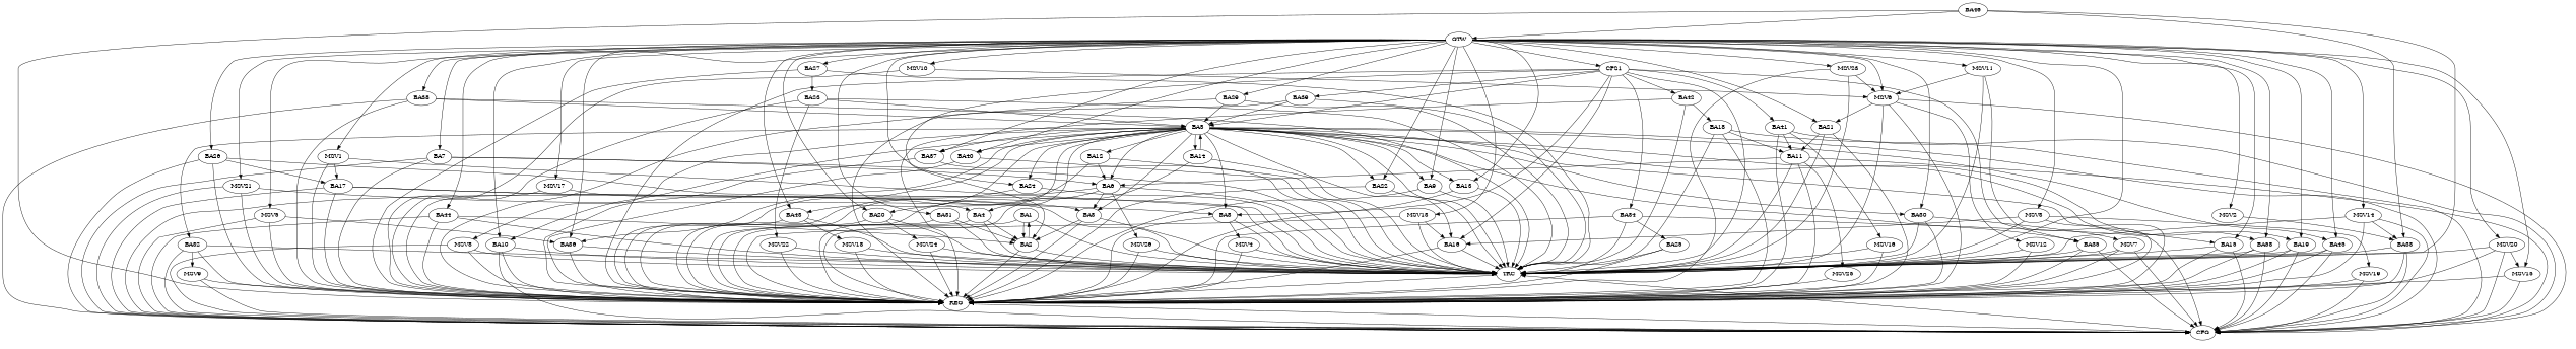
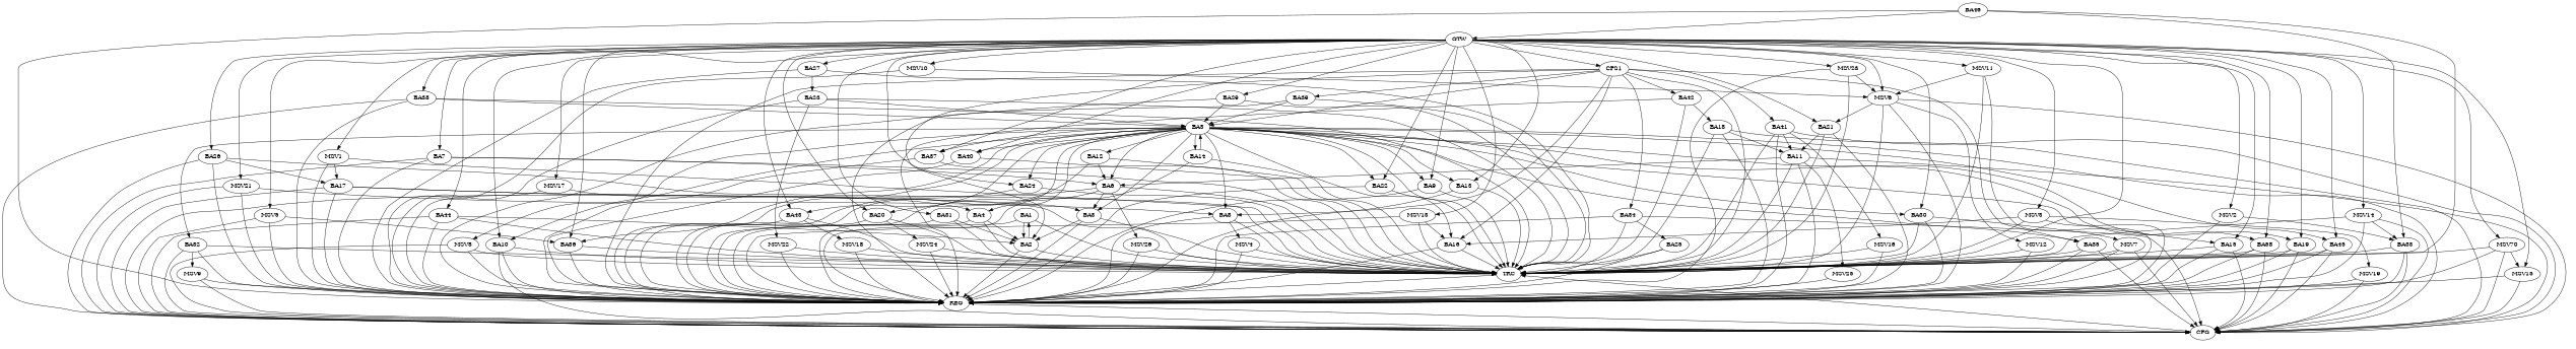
  strict digraph {
    n1 [label=BA1]
    n2 [label=BA2]
    n3 [label=REG]
    n4 [label=TRC]
    n5 [label=CFG]
    n6 [label=BA3]
    n7 [label=BA4]
    n8 [label=BA5]
    n9 [label=BA6]
    n10 [label=BA8]
    n11 [label=BA9]
    n12 [label=BA10]
    n13 [label=BA12]
    n14 [label=BA13]
    n15 [label=BA14]
    n16 [label=BA15]
    n17 [label=BA16]
    n18 [label=BA19]
    n19 [label=BA20]
    n20 [label=BA22]
    n21 [label=BA24]
    n22 [label=BA58]
    n23 [label=BA30]
    n24 [label=BA32]
    n25 [label=BA35]
    n26 [label=BA36]
    n27 [label=BA37]
    n28 [label=BA40]
    n29 [label=BA43]
    n30 [label=BA45]
    n31 [label=MSV8]
    n32 [label=MSV26]
    n33 [label=MSV4]
    n34 [label=MSV24]
    n35 [label=MSV7]
    n36 [label=MSV9]
    n37 [label=MSV18]
    n38 [label=BA7]
    n39 [label=BA11]
    n40 [label=MSV25]
    n41 [label=BA17]
    n42 [label=BA18]
    n43 [label=BA21]
    n44 [label=BA23]
    n45 [label=MSV22]
    n46 [label=BA25]
    n47 [label=BA26]
    n48 [label=BA27]
    n49 [label=BA29]
    n50 [label=BA31]
    n51 [label=BA33]
    n52 [label=BA34]
    n53 [label=BA38]
    n54 [label=BA39]
    n55 [label=BA41]
    n56 [label=MSV16]
    n57 [label=BA42]
    n58 [label=BA44]
    n59 [label=BA46]
    n60 [label=GTW]
    n61 [label=CPS1]
    n62 [label=MSV1]
    n63 [label=MSV2]
    n64 [label=MSV3]
    n65 [label=MSV5]
    n66 [label=MSV6]
    n67 [label=MSV10]
    n68 [label=MSV11]
    n69 [label=MSV13]
    n70 [label=MSV14]
    n71 [label=MSV15]
    n72 [label=MSV17]
-   n73 [label=MSV20]
+   n73 [label=MSV70]
    n74 [label=MSV21]
    n75 [label=MSV23]
    n76 [label=MSV19]
    n77 [label=MSV12]
    n1 -> n2
    n1 -> n3
    n1 -> n4
    n2 -> n1
    n2 -> n3
    n2 -> n4
    n3 -> n5
    n4 -> n3
    n5 -> n4
    n6 -> n2
    n6 -> n3
    n6 -> n4
    n7 -> n2
    n7 -> n3
    n7 -> n4
    n8 -> n3
    n8 -> n4
    n8 -> n5
    n8 -> n6
    n8 -> n7
    n8 -> n9
    n8 -> n10
    n8 -> n11
    n8 -> n12
    n8 -> n13
    n8 -> n14
    n8 -> n15
    n8 -> n16
    n8 -> n17
    n8 -> n18
    n8 -> n19
    n8 -> n20
    n8 -> n21
    n8 -> n22
    n8 -> n23
    n8 -> n24
    n8 -> n25
    n8 -> n26
    n8 -> n27
    n8 -> n28
    n8 -> n29
    n8 -> n30
    n8 -> n31
    n9 -> n3
    n9 -> n4
    n9 -> n5
    n9 -> n6
    n9 -> n32
    n10 -> n3
    n10 -> n4
    n10 -> n33
    n11 -> n3
    n11 -> n4
    n12 -> n3
    n12 -> n4
    n12 -> n5
    n13 -> n3
    n13 -> n4
    n13 -> n9
    n14 -> n3
    n14 -> n4
    n15 -> n3
    n15 -> n4
    n15 -> n8
    n16 -> n3
    n16 -> n4
    n16 -> n5
    n17 -> n3
    n17 -> n4
    n18 -> n3
    n18 -> n4
    n18 -> n5
    n19 -> n3
    n19 -> n4
    n19 -> n34
    n20 -> n3
    n20 -> n4
    n21 -> n3
    n21 -> n4
    n22 -> n3
    n22 -> n4
    n22 -> n5
    n23 -> n3
    n23 -> n4
    n23 -> n35
    n24 -> n3
    n24 -> n4
    n24 -> n5
    n24 -> n36
    n25 -> n3
    n25 -> n4
    n25 -> n5
    n26 -> n3
    n26 -> n4
    n27 -> n3
    n27 -> n4
    n28 -> n3
    n28 -> n4
    n29 -> n3
    n29 -> n4
    n29 -> n37
    n30 -> n3
    n30 -> n4
    n30 -> n5
    n31 -> n3
    n31 -> n4
    n31 -> n5
    n32 -> n3
    n32 -> n4
    n33 -> n3
    n33 -> n4
    n34 -> n3
    n34 -> n4
    n35 -> n3
    n35 -> n4
    n35 -> n5
    n36 -> n3
    n36 -> n5
    n37 -> n3
    n37 -> n4
    n38 -> n3
    n38 -> n4
    n38 -> n5
    n38 -> n9
    n39 -> n3
    n39 -> n4
    n39 -> n5
    n39 -> n9
    n39 -> n40
    n40 -> n3
    n41 -> n3
    n41 -> n4
    n41 -> n5
    n41 -> n6
    n42 -> n3
    n42 -> n4
    n42 -> n5
    n42 -> n39
    n43 -> n3
    n43 -> n4
    n43 -> n39
    n44 -> n3
    n44 -> n4
    n44 -> n8
    n44 -> n45
    n45 -> n3
    n45 -> n4
    n46 -> n3
    n46 -> n4
    n47 -> n3
    n47 -> n4
    n47 -> n5
    n47 -> n41
    n48 -> n3
    n48 -> n4
    n48 -> n44
    n49 -> n3
    n49 -> n4
    n49 -> n8
    n50 -> n2
    n50 -> n3
    n50 -> n4
    n51 -> n3
    n51 -> n4
    n51 -> n5
    n52 -> n3
    n52 -> n4
    n52 -> n5
    n52 -> n46
    n53 -> n3
    n53 -> n4
    n53 -> n5
    n53 -> n8
    n54 -> n3
    n54 -> n4
    n54 -> n8
    n55 -> n3
+   n55 -> n4
    n55 -> n5
    n55 -> n39
    n55 -> n56
    n56 -> n3
    n56 -> n4
    n57 -> n3
    n57 -> n4
    n57 -> n42
    n58 -> n2
    n58 -> n3
    n58 -> n4
    n58 -> n5
    n59 -> n3
    n59 -> n4
    n59 -> n51
    n59 -> n60
    n60 -> n4
    n60 -> n11
    n60 -> n12
    n60 -> n14
    n60 -> n16
    n60 -> n18
    n60 -> n19
    n60 -> n20
    n60 -> n21
    n60 -> n22
    n60 -> n23
    n60 -> n26
    n60 -> n27
    n60 -> n28
    n60 -> n29
    n60 -> n30
    n60 -> n38
    n60 -> n43
    n60 -> n47
    n60 -> n48
    n60 -> n49
    n60 -> n50
    n60 -> n53
    n60 -> n58
    n60 -> n61
    n60 -> n62
    n60 -> n63
    n60 -> n64
    n60 -> n65
    n60 -> n66
    n60 -> n67
    n60 -> n68
    n60 -> n69
    n60 -> n70
    n60 -> n71
    n60 -> n72
    n60 -> n73
    n60 -> n74
    n60 -> n75
    n61 -> n2
    n61 -> n3
    n61 -> n4
    n61 -> n8
    n61 -> n10
    n61 -> n17
    n61 -> n25
    n61 -> n52
    n61 -> n54
    n61 -> n55
    n61 -> n57
    n62 -> n3
    n62 -> n4
    n62 -> n41
+   n63 -> n3
    n63 -> n51
    n64 -> n3
    n64 -> n4
    n64 -> n17
    n64 -> n76
    n65 -> n3
    n65 -> n5
    n65 -> n26
    n66 -> n3
    n66 -> n4
    n66 -> n5
    n66 -> n43
    n66 -> n77
    n67 -> n3
    n67 -> n66
    n68 -> n3
    n68 -> n4
    n68 -> n66
    n69 -> n3
    n69 -> n4
    n69 -> n17
    n70 -> n3
    n70 -> n4
    n70 -> n5
    n70 -> n51
    n71 -> n3
    n71 -> n5
    n72 -> n3
    n72 -> n7
    n73 -> n3
    n73 -> n4
    n73 -> n5
    n73 -> n71
    n74 -> n3
    n74 -> n5
    n74 -> n10
    n75 -> n3
    n75 -> n4
    n75 -> n66
    n76 -> n3
    n76 -> n5
    n77 -> n3
    n77 -> n4
  }
